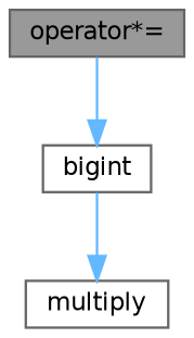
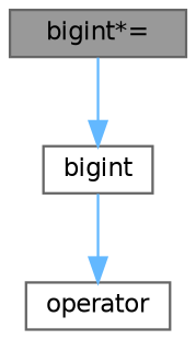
  digraph {
    rankdir=TB
    node [color=grey40 fillcolor=white fontname=Helvetica fontsize=10 shape=box style=filled]
    edge [color=steelblue1 fontname=Helvetica fontsize=10 labelfontname=Helvetica labelfontsize=10 style=solid]
-   n1 [color=gray40 fillcolor=grey60 fontcolor=black height=0.2 label="operator*=" width=0.4]
+   n1 [color=gray40 fillcolor=grey60 fontcolor=black height=0.2 label="bigint*=" width=0.4]
    n2 [height=0.2 label=bigint width=0.4]
-   n3 [height=0.2 label=multiply width=0.4]
+   n3 [height=0.2 label=operator width=0.4]
    n1 -> n2
    n2 -> n3
  }
